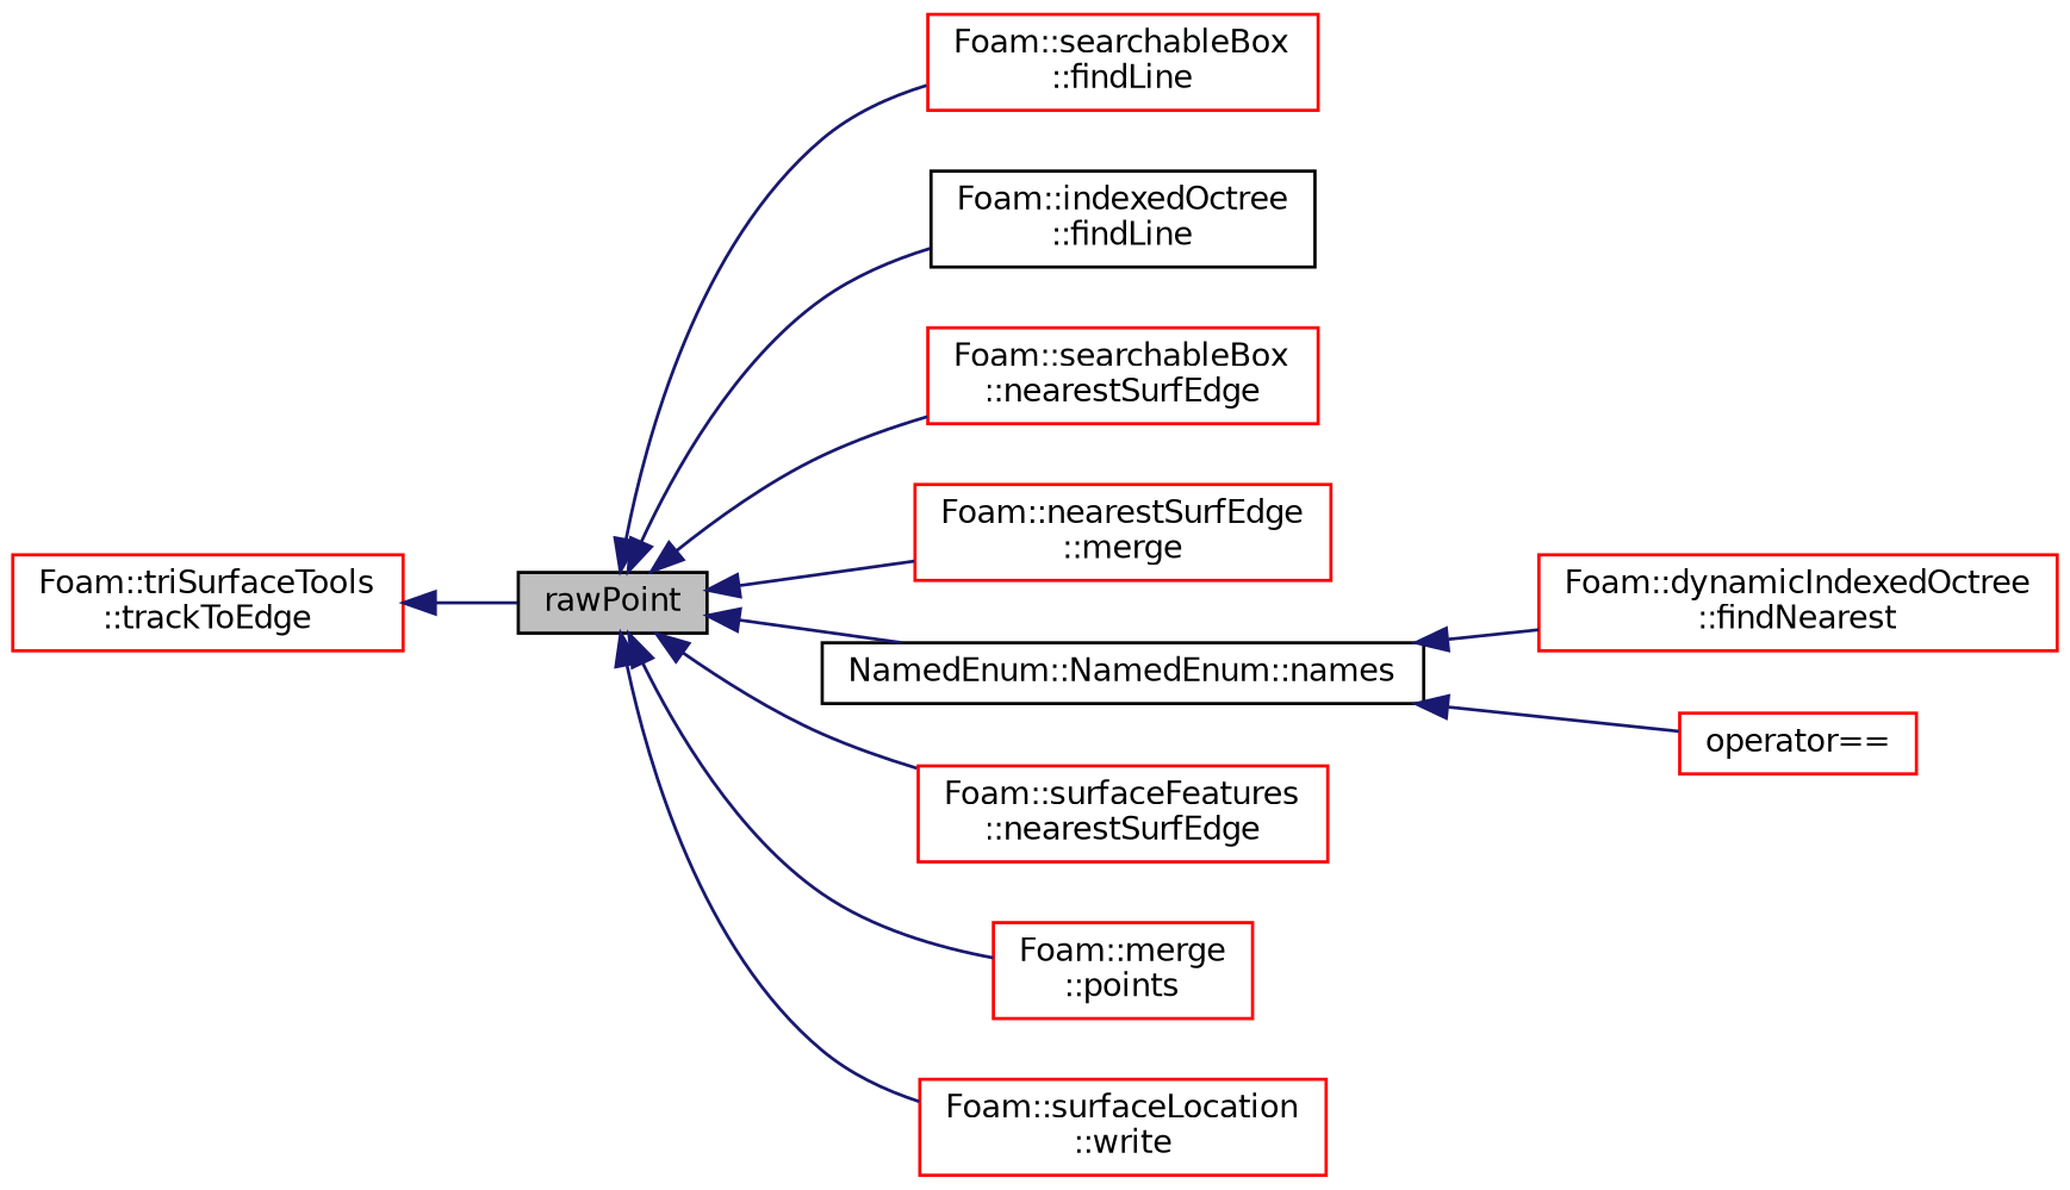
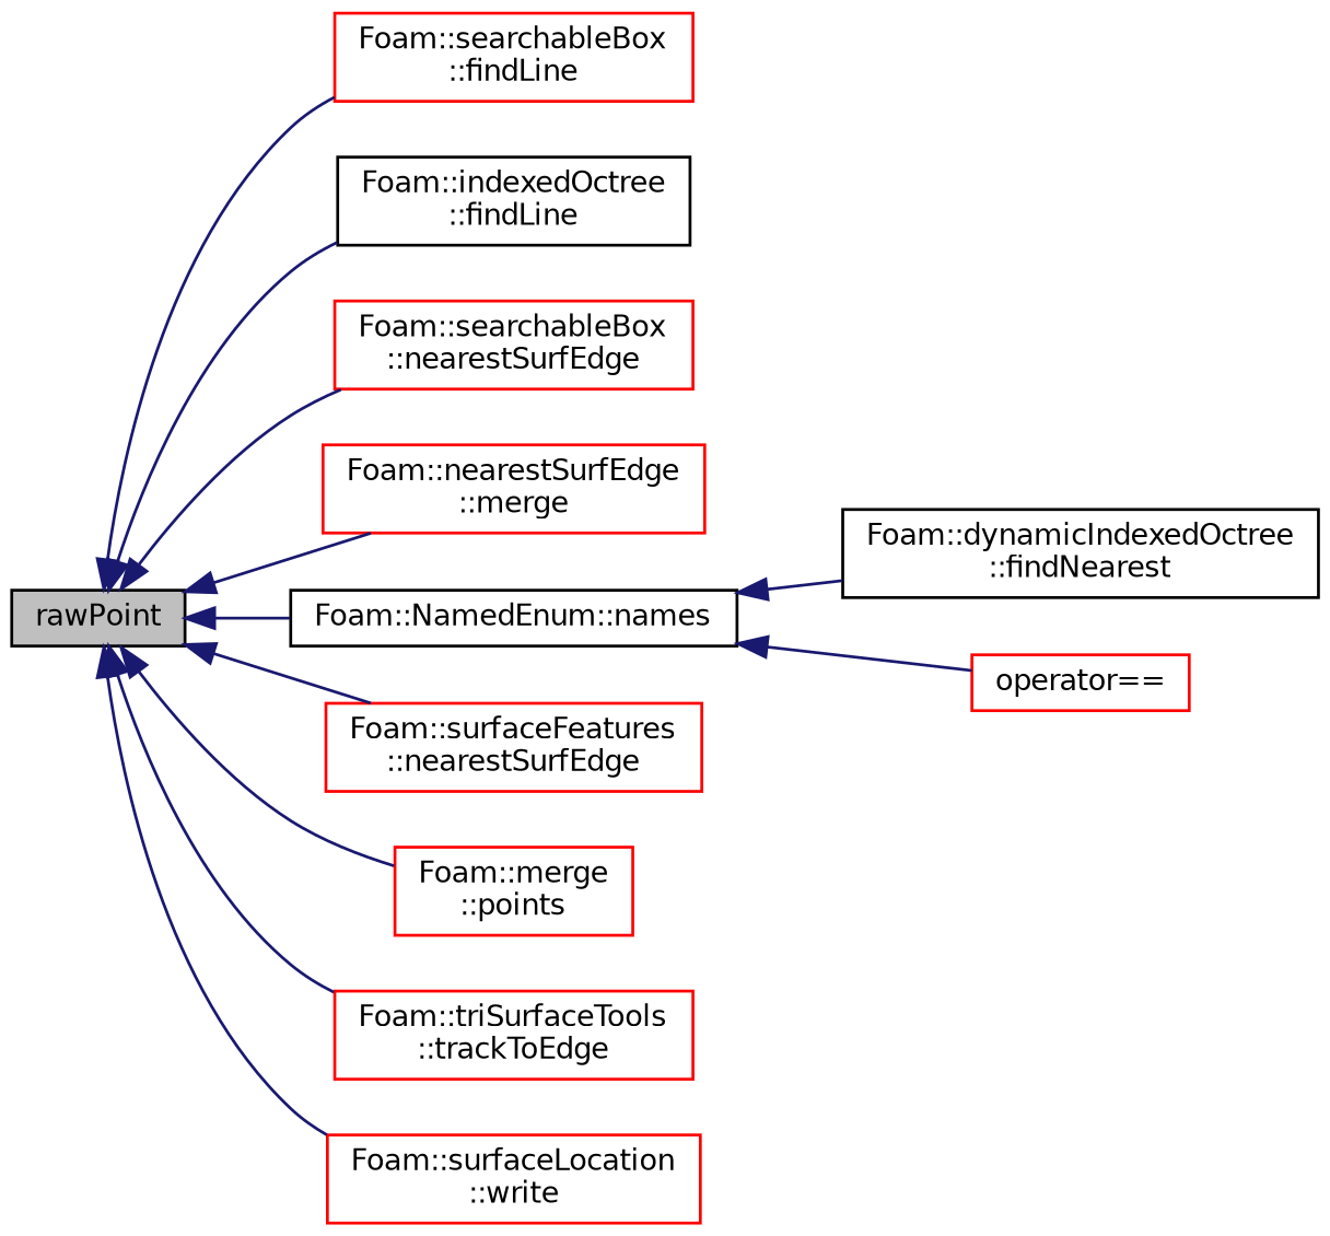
  digraph {
    rankdir=LR
    node [color=red fontname=Helvetica fontsize=10 shape=record]
    edge [color=midnightblue dir=back fontname=Helvetica fontsize=10 labelfontname=Helvetica labelfontsize=10 style=solid]
    n1 [color=black fillcolor=grey75 fontcolor=black height=0.2 label=rawPoint style=filled width=0.4]
    n2 [height=0.2 label="Foam::searchableBox\l::findLine" width=0.4]
    n3 [color=black height=0.2 label="Foam::indexedOctree\l::findLine" width=0.4]
    n4 [height=0.2 label="Foam::searchableBox\l::nearestSurfEdge" width=0.4]
    n5 [height=0.2 label="Foam::nearestSurfEdge\l::merge" width=0.4]
-   n6 [color=black height=0.2 label="NamedEnum::NamedEnum::names" width=0.4]
+   n6 [color=black height=0.2 label="Foam::NamedEnum::names" width=0.4]
    n7 [height=0.2 label="Foam::surfaceFeatures\l::nearestSurfEdge" width=0.4]
    n8 [height=0.2 label="Foam::merge\l::points" width=0.4]
    n9 [height=0.2 label="Foam::triSurfaceTools\l::trackToEdge" width=0.4]
    n10 [height=0.2 label="Foam::surfaceLocation\l::write" width=0.4]
-   n11 [height=0.2 label="Foam::dynamicIndexedOctree\l::findNearest" width=0.4]
+   n11 [color=black height=0.2 label="Foam::dynamicIndexedOctree\l::findNearest" width=0.4]
    n12 [height=0.2 label="operator==" width=0.4]
    n1 -> n2
    n1 -> n3
    n1 -> n4
    n1 -> n5
    n1 -> n6
    n1 -> n7
    n1 -> n8
-   n9 -> n1
+   n1 -> n9
    n1 -> n10
    n6 -> n11
    n6 -> n12
  }
